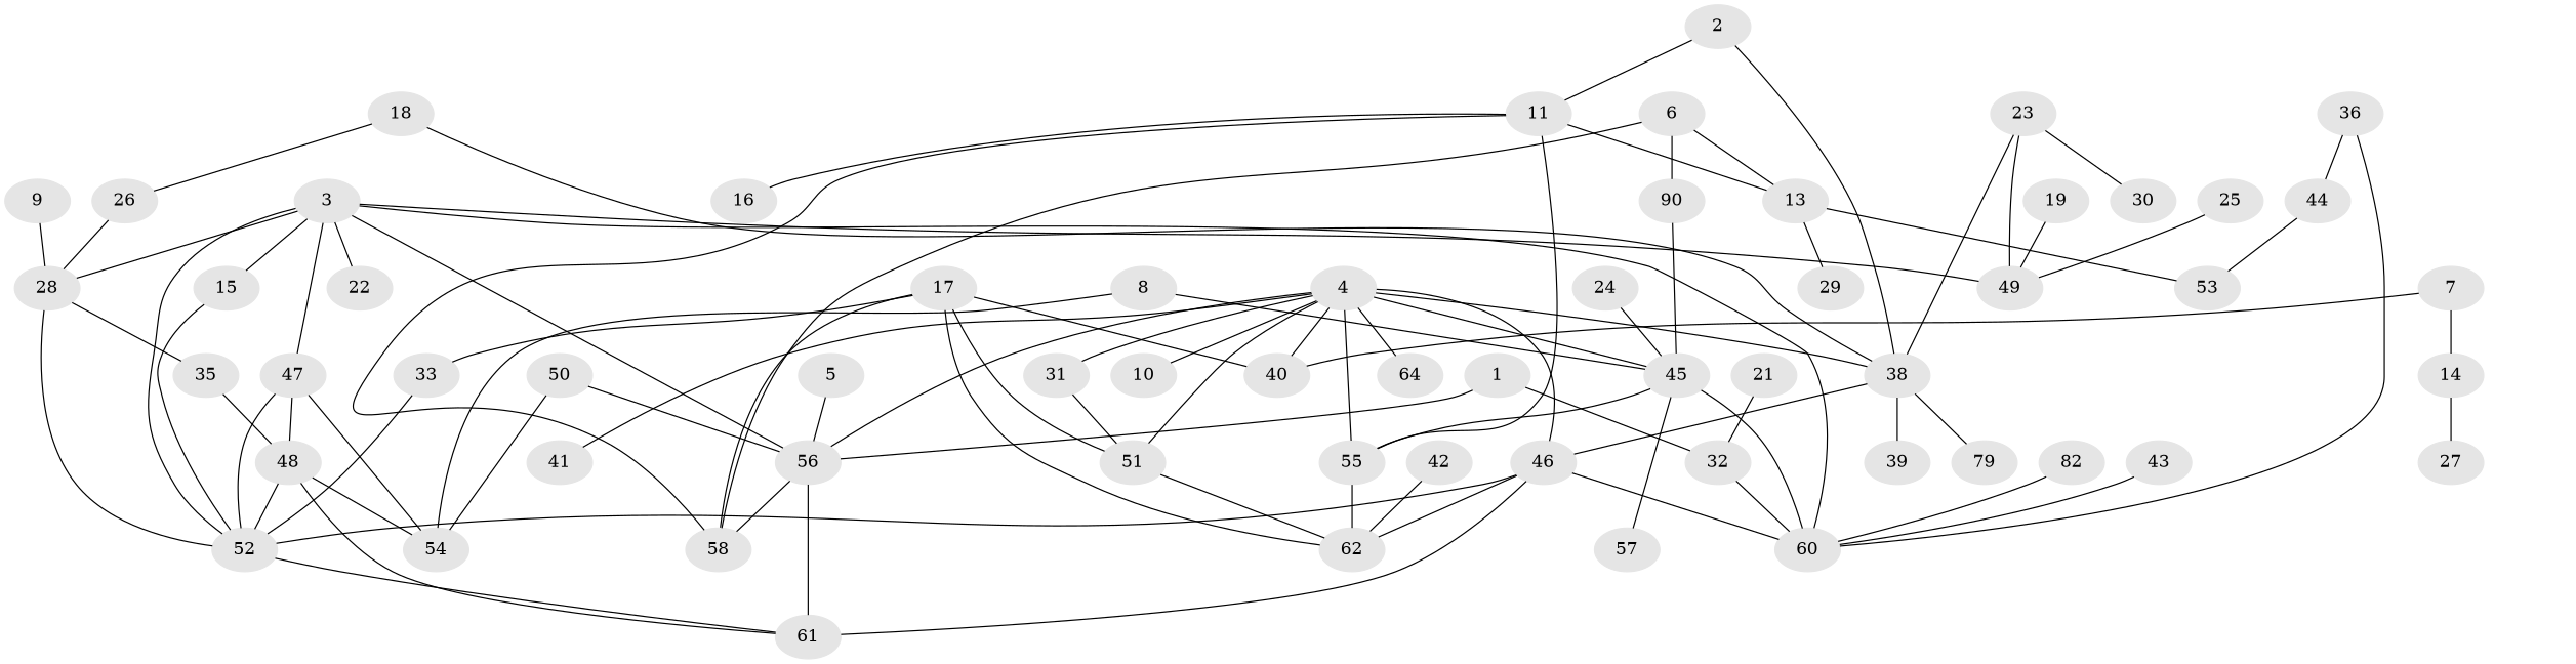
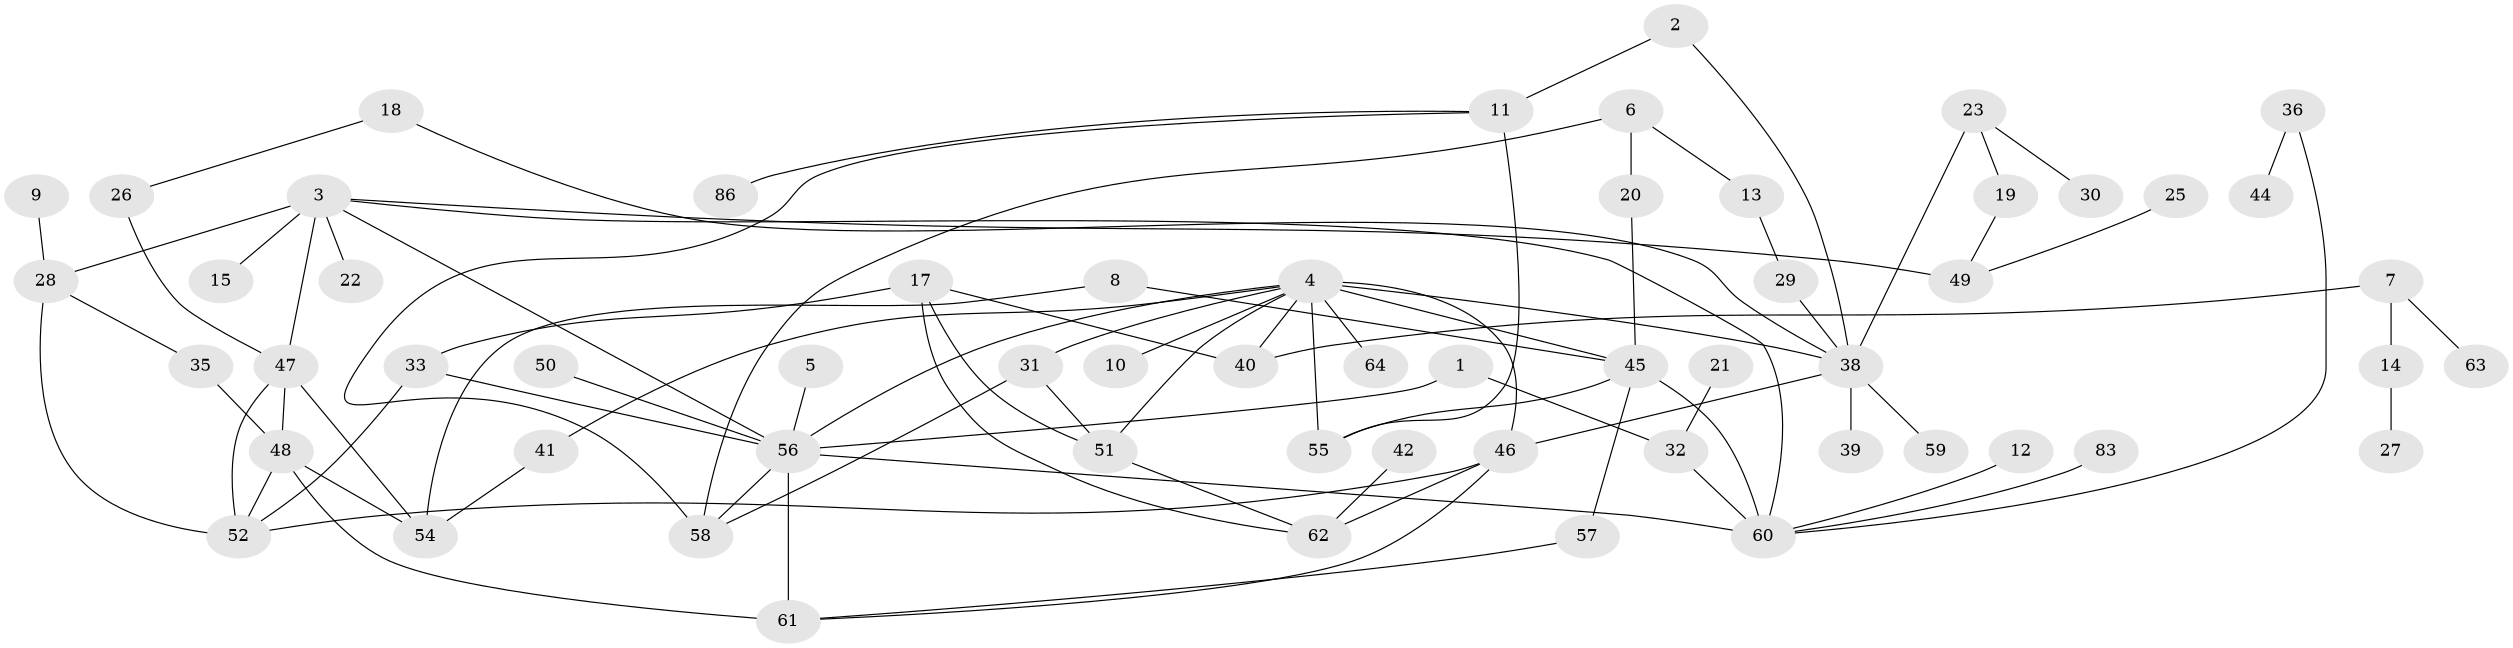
  graph {
    node [color=gray90 style=filled]
    edge [weight=1.0]
    1
    32
    56
    60
    58
    61
    2
    11
    38
    55
    13
-   16
+   16 [label=86]
    46
    39
-   59 [label=79]
+   59
    3
    15
    22
    28
    47
    49
    52
    35
    54
    48
    4
    10
    31
    n29 [label=64]
    40
    41
    45
    51
    57
    62
    5
    6
-   20 [label=90]
+   20
    29
-   53
    7
    14
+   63
    27
    8
    9
-   12 [label=82]
+   12
    17
    33
    18
    26
    19
    21
    23
    30
-   24
    25
    36
    44
    42
-   43
+   43 [label=83]
    50
    1 -- 32
    1 -- 56
    32 -- 60
    56 -- 58
    56 -- 61
    2 -- 11
    2 -- 38
    11 -- 58
    11 -- 55
-   11 -- 13
    11 -- 16
    38 -- 46
    38 -- 39
    38 -- 59
-   55 -- 62
    13 -- 29
-   13 -- 53
-   46 -- 60
+   56 -- 60
    46 -- 61
    46 -- 52
    46 -- 62
    3 -- 56
    3 -- 60
    3 -- 15
    3 -- 22
    3 -- 28
    3 -- 47
    3 -- 49
-   3 -- 52
-   15 -- 52
    28 -- 52
    28 -- 35
    47 -- 52
    47 -- 54
    47 -- 48
-   52 -- 61
+   57 -- 61
    35 -- 48
    48 -- 61
    48 -- 52
    48 -- 54 [weight=2.0]
    4 -- 56
    4 -- 38 [weight=2.0]
    4 -- 55
    4 -- 46
    4 -- 10
    4 -- 31
    4 -- n29
    4 -- 40
    4 -- 41
    4 -- 45 [weight=2.0]
    4 -- 51
    31 -- 51
-   50 -- 54
+   41 -- 54
    45 -- 60
    45 -- 55
    45 -- 57
    51 -- 62
    5 -- 56
    6 -- 58
    6 -- 13
    6 -- 20
    20 -- 45
+   29 -- 38
    7 -- 40
    7 -- 14
+   7 -- 63
    14 -- 27
    8 -- 54
    8 -- 45
    9 -- 28
    12 -- 60
-   17 -- 58
+   31 -- 58
    17 -- 40
    17 -- 51
    17 -- 62
    17 -- 33
+   33 -- 56
    33 -- 52
    18 -- 38
    18 -- 26
-   26 -- 28
+   26 -- 47
    19 -- 49
    21 -- 32
    23 -- 38
-   23 -- 49 [weight=2.0]
+   23 -- 19 [weight=2.0]
    23 -- 30
-   24 -- 45
    25 -- 49
    36 -- 60
    36 -- 44
-   44 -- 53
    42 -- 62
    43 -- 60
    50 -- 56
  }
